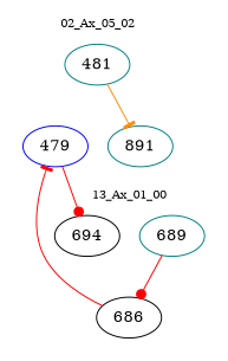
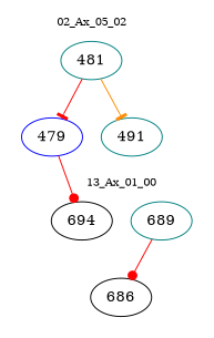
  digraph {
    node [color=teal]
    edge [arrowhead=dot color=red]
    n1 [label=689]
    n2 [color=black label=686]
    n3 [color=black label=694]
    n4 [label=481]
    n5 [color=blue label=479]
-   n6 [label=891]
+   n6 [label=491]
    subgraph cluster_1 {
      color=white
      fontsize=10
      label="13_Ax_01_00"
      n1
      n2
      n3
    }
    subgraph cluster_2 {
      color=white
      fontsize=10
      label="02_Ax_05_02"
      n4
      n5
      n6
    }
    n1 -> n2
-   n2 -> n5 [arrowhead=tee]
+   n4 -> n5 [arrowhead=tee]
    n4 -> n6 [arrowhead=tee color=darkorange]
    n5 -> n3
  }
